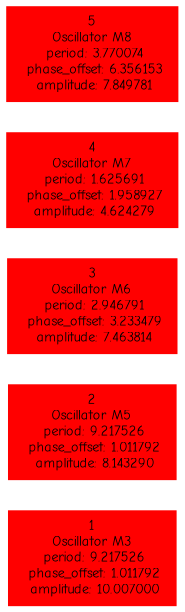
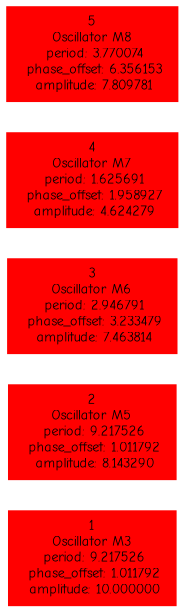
  digraph {
    forcelabels=true
    rankdir=LR
    fontname="Comic Neue"
    node [color=red fontsize=8 shape=box style=filled fontname="Comic Neue"]
-   n1 [label=<1<BR />Oscillator M3<BR /> period: 9.217526<BR /> phase_offset: 1.011792<BR /> amplitude: 10.007000>]
+   n1 [label=<1<BR />Oscillator M3<BR /> period: 9.217526<BR /> phase_offset: 1.011792<BR /> amplitude: 10.000000>]
    n2 [label=<2<BR />Oscillator M5<BR /> period: 9.217526<BR /> phase_offset: 1.011792<BR /> amplitude: 8.143290>]
    n3 [label=<3<BR />Oscillator M6<BR /> period: 2.946791<BR /> phase_offset: 3.233479<BR /> amplitude: 7.463814>]
    n4 [label=<4<BR />Oscillator M7<BR /> period: 1.625691<BR /> phase_offset: 1.958927<BR /> amplitude: 4.624279>]
-   n5 [label=<5<BR />Oscillator M8<BR /> period: 3.770074<BR /> phase_offset: 6.356153<BR /> amplitude: 7.849781>]
+   n5 [label=<5<BR />Oscillator M8<BR /> period: 3.770074<BR /> phase_offset: 6.356153<BR /> amplitude: 7.809781>]
  }
